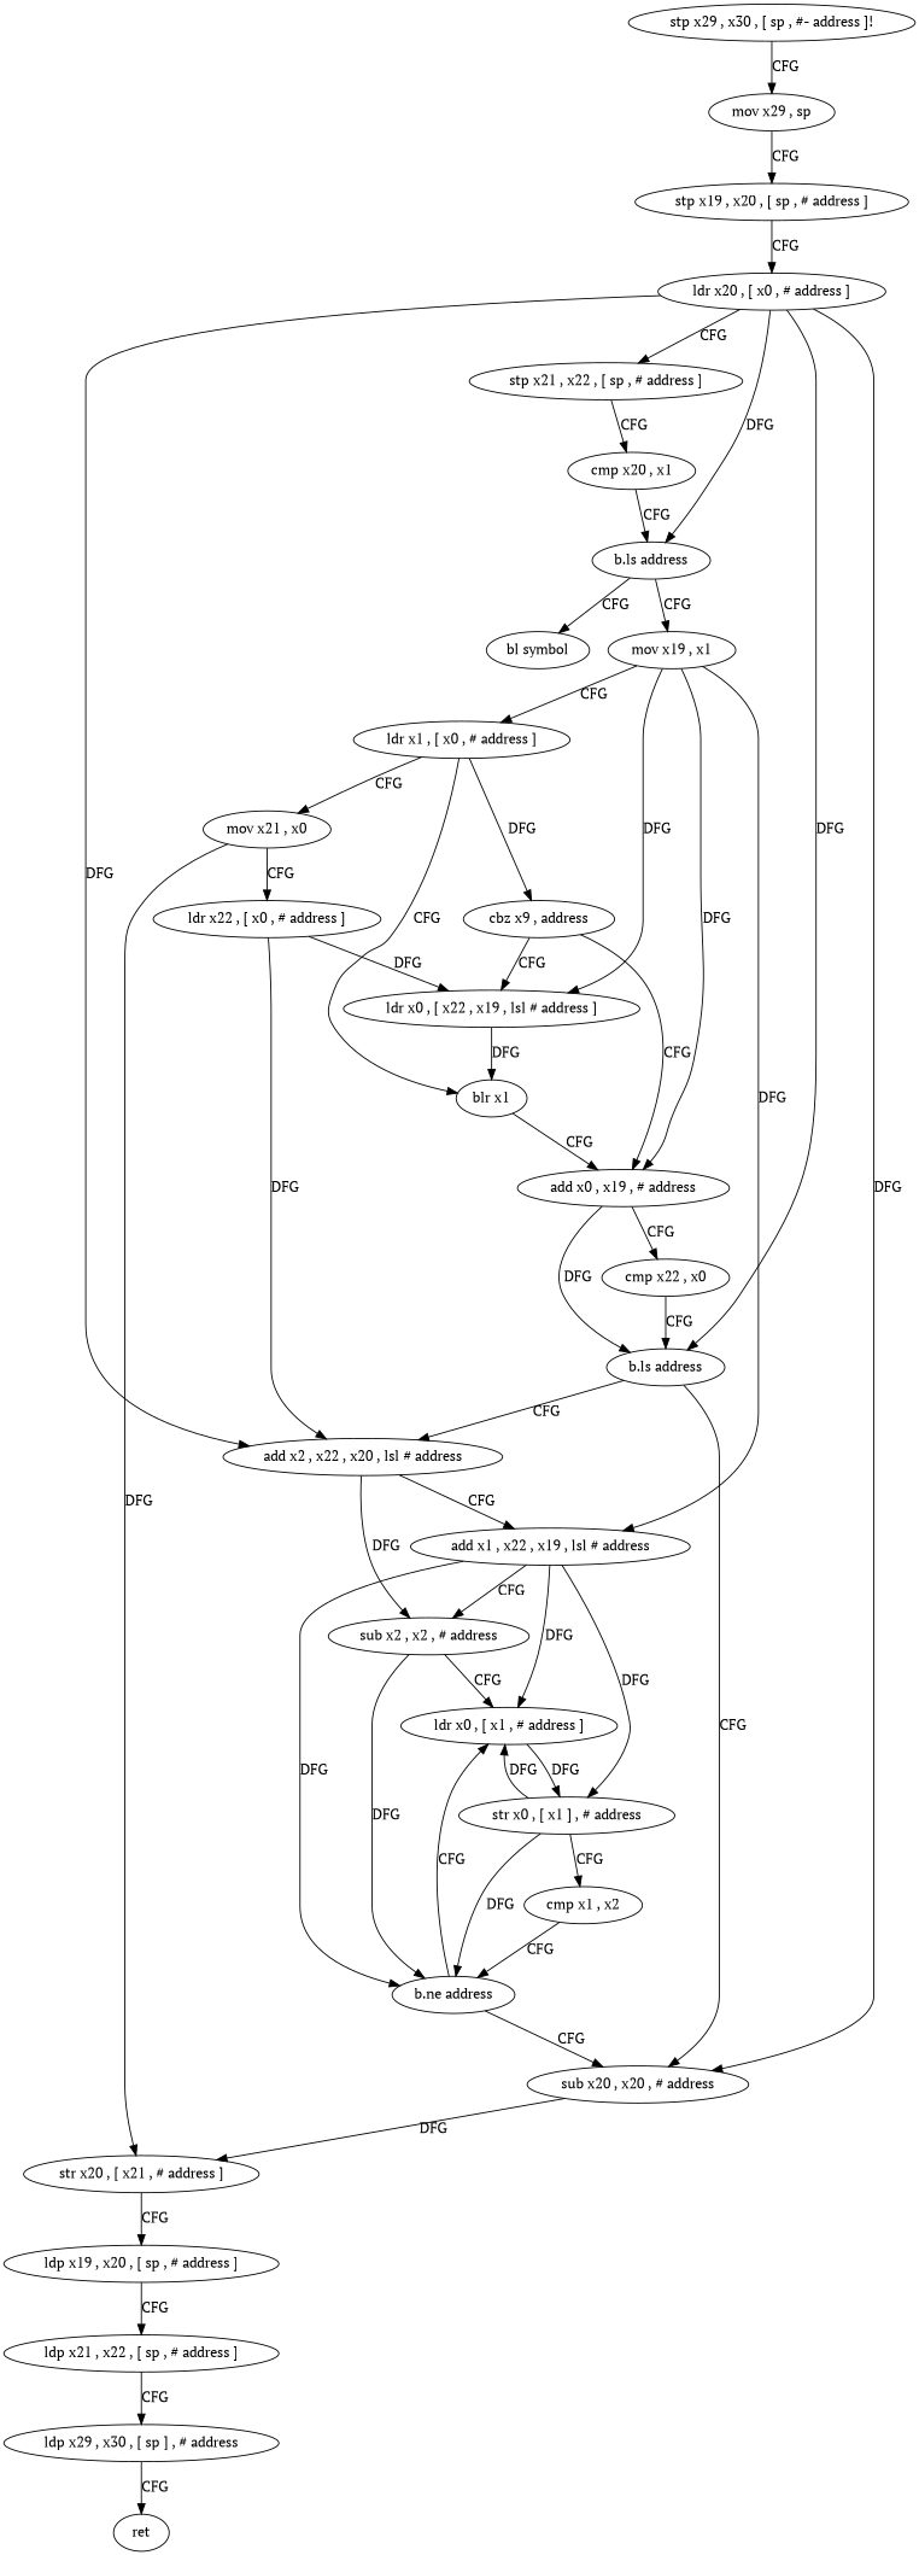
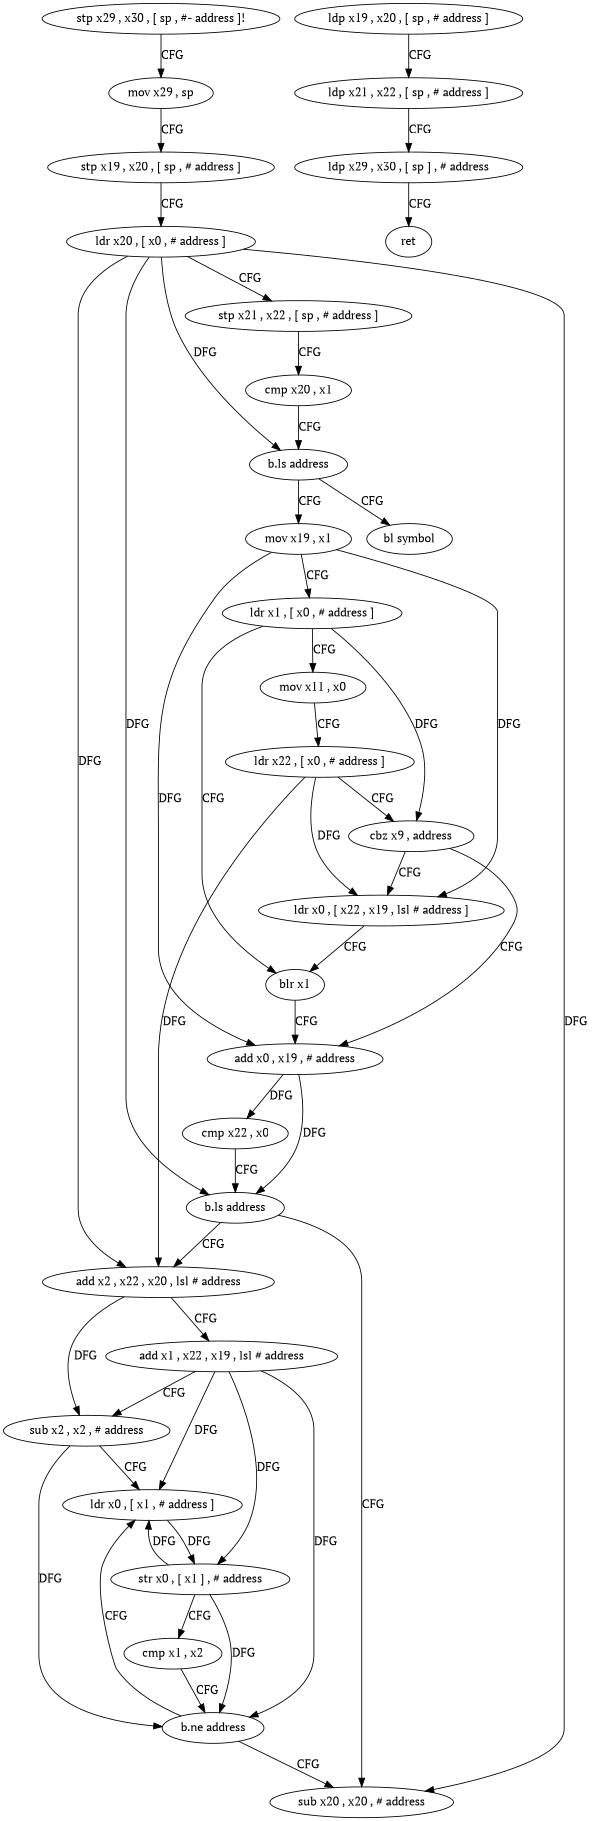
  digraph {
    fontname="PT Serif"
    node [fontname="PT Serif"]
    edge [fontname="PT Serif"]
    n1 [label="stp x29 , x30 , [ sp , #- address ]!"]
    n2 [label="mov x29 , sp"]
    n3 [label="stp x19 , x20 , [ sp , # address ]"]
    n4 [label="ldr x20 , [ x0 , # address ]"]
    n5 [label="stp x21 , x22 , [ sp , # address ]"]
    n6 [label="b.ls address"]
    n7 [label="b.ls address"]
    n8 [label="sub x20 , x20 , # address"]
    n9 [label="add x2 , x22 , x20 , lsl # address"]
    n10 [label="cmp x20 , x1"]
    n11 [label="bl symbol"]
    n12 [label="mov x19 , x1"]
-   n13 [label="str x20 , [ x21 , # address ]"]
    n14 [label="add x1 , x22 , x19 , lsl # address"]
    n15 [label="sub x2 , x2 , # address"]
    n16 [label="ldr x1 , [ x0 , # address ]"]
    n17 [label="add x0 , x19 , # address"]
    n18 [label="ldr x0 , [ x22 , x19 , lsl # address ]"]
-   n19 [label="mov x21 , x0"]
+   n19 [label="mov x11 , x0"]
    n20 [label="cbz x9 , address"]
    n21 [label="blr x1"]
    n22 [label="cmp x22 , x0"]
    n23 [label="ldr x0 , [ x1 , # address ]"]
    n24 [label="str x0 , [ x1 ] , # address"]
    n25 [label="b.ne address"]
    n26 [label="ldr x22 , [ x0 , # address ]"]
    n27 [label="ldp x19 , x20 , [ sp , # address ]"]
    n28 [label="ldp x21 , x22 , [ sp , # address ]"]
    n29 [label="ldp x29 , x30 , [ sp ] , # address"]
    n30 [label=ret]
    n31 [label="cmp x1 , x2"]
    n1 -> n2 [label=CFG]
    n2 -> n3 [label=CFG]
    n3 -> n4 [label=CFG]
    n4 -> n5 [label=CFG]
    n4 -> n6 [label=DFG]
    n4 -> n7 [label=DFG]
    n4 -> n8 [label=DFG]
    n4 -> n9 [label=DFG]
    n5 -> n10 [label=CFG]
    n6 -> n11 [label=CFG]
    n6 -> n12 [label=CFG]
    n7 -> n8 [label=CFG]
    n7 -> n9 [label=CFG]
-   n8 -> n13 [label=DFG]
    n9 -> n14 [label=CFG]
    n9 -> n15 [label=DFG]
    n10 -> n6 [label=CFG]
-   n12 -> n14 [label=DFG]
    n12 -> n16 [label=CFG]
    n12 -> n17 [label=DFG]
    n12 -> n18 [label=DFG]
-   n13 -> n27 [label=CFG]
    n14 -> n15 [label=CFG]
    n14 -> n23 [label=DFG]
    n14 -> n24 [label=DFG]
    n14 -> n25 [label=DFG]
    n15 -> n23 [label=CFG]
    n15 -> n25 [label=DFG]
    n16 -> n19 [label=CFG]
    n16 -> n20 [label=DFG]
    n16 -> n21 [label=CFG]
    n17 -> n7 [label=DFG]
-   n17 -> n22 [label=CFG]
-   n18 -> n21 [label=DFG]
-   n19 -> n13 [label=DFG]
+   n17 -> n22 [label=DFG]
+   n18 -> n21 [label=CFG]
    n19 -> n26 [label=CFG]
    n20 -> n17 [label=CFG]
    n20 -> n18 [label=CFG]
    n21 -> n17 [label=CFG]
    n22 -> n7 [label=CFG]
    n23 -> n24 [label=DFG]
    n24 -> n23 [label=DFG]
    n24 -> n25 [label=DFG]
    n24 -> n31 [label=CFG]
    n25 -> n8 [label=CFG]
    n25 -> n23 [label=CFG]
    n26 -> n9 [label=DFG]
    n26 -> n18 [label=DFG]
+   n26 -> n20 [label=CFG]
    n27 -> n28 [label=CFG]
    n28 -> n29 [label=CFG]
    n29 -> n30 [label=CFG]
    n31 -> n25 [label=CFG]
  }
